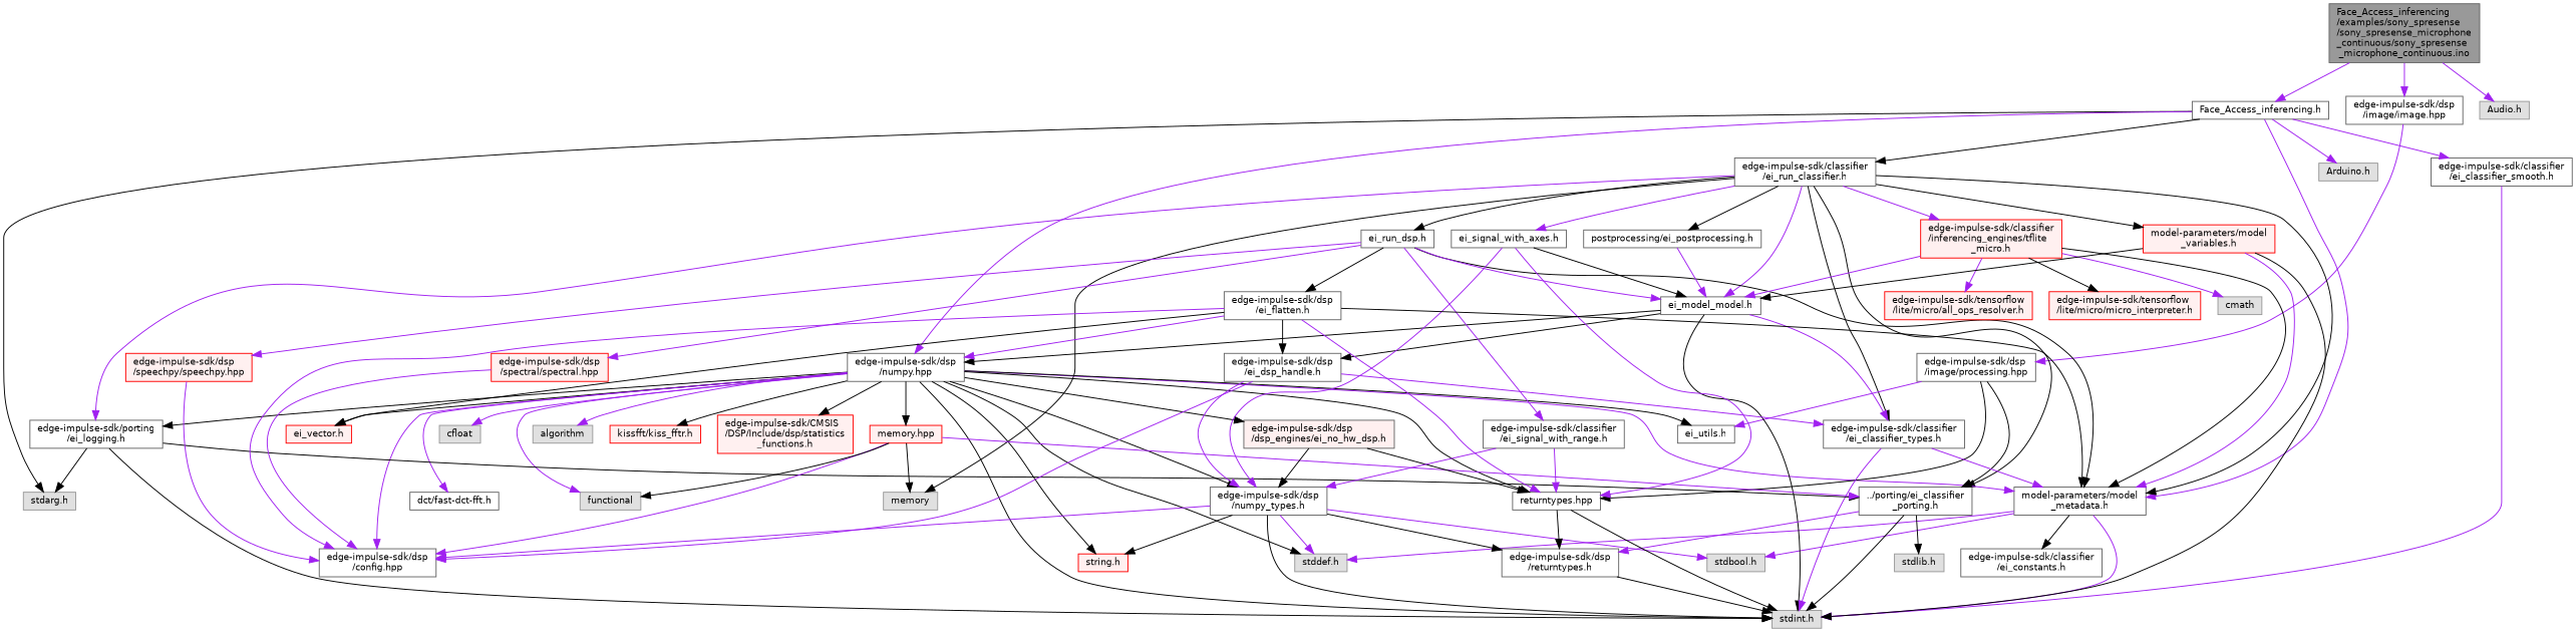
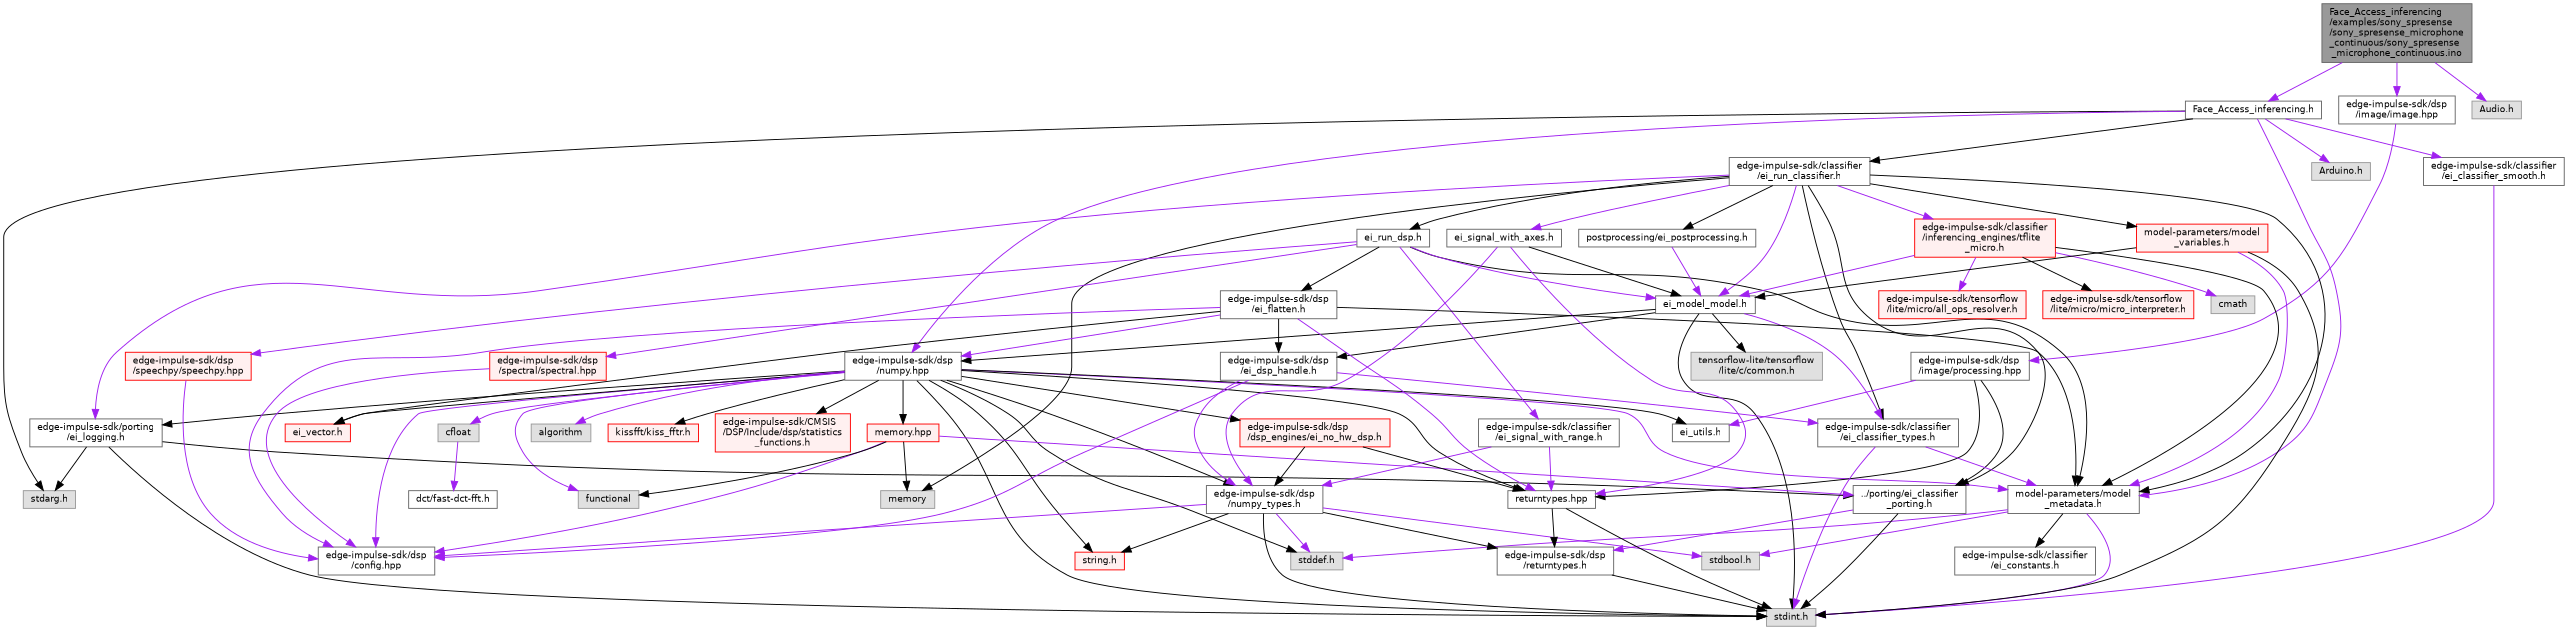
  digraph {
    node [color=grey40 fillcolor=white fontname=Helvetica fontsize=10 shape=box style=filled]
    edge [color=purple fontname=Helvetica fontsize=10 labelfontname=Helvetica labelfontsize=10 style=solid]
    n1 [color=gray40 fillcolor=grey60 fontcolor=black height=0.2 label="Face_Access_inferencing\l/examples/sony_spresense\l/sony_spresense_microphone\l_continuous/sony_spresense\l_microphone_continuous.ino" width=0.4]
    n2 [height=0.2 label="Face_Access_inferencing.h" width=0.4]
    n3 [height=0.2 label="edge-impulse-sdk/dsp\l/image/image.hpp" width=0.4]
    n4 [color=grey60 fillcolor="#E0E0E0" height=0.2 label="Audio.h" width=0.4]
    n5 [color=grey60 fillcolor="#E0E0E0" height=0.2 label="Arduino.h" width=0.4]
    n6 [color=grey60 fillcolor="#E0E0E0" height=0.2 label="stdarg.h" width=0.4]
    n7 [height=0.2 label="edge-impulse-sdk/classifier\l/ei_run_classifier.h" width=0.4]
    n8 [height=0.2 label="model-parameters/model\l_metadata.h" width=0.4]
    n9 [height=0.2 label="edge-impulse-sdk/dsp\l/numpy.hpp" width=0.4]
    n10 [height=0.2 label="edge-impulse-sdk/classifier\l/ei_classifier_smooth.h" width=0.4]
    n11 [height=0.2 label="edge-impulse-sdk/dsp\l/image/processing.hpp" width=0.4]
    n12 [height=0.2 label="ei_model_model.h" width=0.4]
    n13 [height=0.2 label="edge-impulse-sdk/classifier\l/ei_classifier_types.h" width=0.4]
    n14 [color=grey60 fillcolor="#E0E0E0" height=0.2 label=memory width=0.4]
    n15 [height=0.2 label="../porting/ei_classifier\l_porting.h" width=0.4]
    n16 [height=0.2 label="edge-impulse-sdk/porting\l/ei_logging.h" width=0.4]
    n17 [height=0.2 label="ei_run_dsp.h" width=0.4]
    n18 [height=0.2 label="ei_signal_with_axes.h" width=0.4]
    n19 [height=0.2 label="postprocessing/ei_postprocessing.h" width=0.4]
    n20 [color=red fillcolor="#FFF0F0" height=0.2 label="edge-impulse-sdk/classifier\l/inferencing_engines/tflite\l_micro.h" width=0.4]
    n21 [color=red fillcolor="#FFF0F0" height=0.2 label="model-parameters/model\l_variables.h" width=0.4]
    n22 [color=grey60 fillcolor="#E0E0E0" height=0.2 label="stdint.h" width=0.4]
    n23 [color=grey60 fillcolor="#E0E0E0" height=0.2 label="stdbool.h" width=0.4]
    n24 [color=grey60 fillcolor="#E0E0E0" height=0.2 label="stddef.h" width=0.4]
    n25 [height=0.2 label="edge-impulse-sdk/classifier\l/ei_constants.h" width=0.4]
    n26 [height=0.2 label="edge-impulse-sdk/dsp\l/config.hpp" width=0.4]
    n27 [height=0.2 label="edge-impulse-sdk/dsp\l/numpy_types.h" width=0.4]
    n28 [color=red fillcolor="#FFF0F0" height=0.2 label="string.h" width=0.4]
    n29 [color=grey60 fillcolor="#E0E0E0" height=0.2 label=cfloat width=0.4]
    n30 [color=red fillcolor="#FFF0F0" height=0.2 label="ei_vector.h" width=0.4]
    n31 [color=grey60 fillcolor="#E0E0E0" height=0.2 label=algorithm width=0.4]
    n32 [height=0.2 label="returntypes.hpp" width=0.4]
    n33 [color=red fillcolor="#FFF0F0" height=0.2 label="memory.hpp" width=0.4]
    n34 [color=grey60 fillcolor="#E0E0E0" height=0.2 label=functional width=0.4]
    n35 [height=0.2 label="ei_utils.h" width=0.4]
    n36 [height=0.2 label="dct/fast-dct-fft.h" width=0.4]
    n37 [color=red fillcolor="#FFF0F0" height=0.2 label="kissfft/kiss_fftr.h" width=0.4]
-   n38 [fillcolor="#FFF0F0" height=0.2 label="edge-impulse-sdk/dsp\l/dsp_engines/ei_no_hw_dsp.h" width=0.4]
+   n38 [color=red fillcolor="#FFF0F0" height=0.2 label="edge-impulse-sdk/dsp\l/dsp_engines/ei_no_hw_dsp.h" width=0.4]
    n39 [color=red fillcolor="#FFF0F0" height=0.2 label="edge-impulse-sdk/CMSIS\l/DSP/Include/dsp/statistics\l_functions.h" width=0.4]
    n40 [height=0.2 label="edge-impulse-sdk/dsp\l/ei_dsp_handle.h" width=0.4]
+   n41 [color=grey60 fillcolor="#E0E0E0" height=0.2 label="tensorflow-lite/tensorflow\l/lite/c/common.h" width=0.4]
    n42 [height=0.2 label="edge-impulse-sdk/dsp\l/returntypes.h" width=0.4]
-   n43 [color=grey60 fillcolor="#E0E0E0" height=0.2 label="stdlib.h" width=0.4]
    n44 [color=red fillcolor="#FFF0F0" height=0.2 label="edge-impulse-sdk/dsp\l/spectral/spectral.hpp" width=0.4]
    n45 [color=red fillcolor="#FFF0F0" height=0.2 label="edge-impulse-sdk/dsp\l/speechpy/speechpy.hpp" width=0.4]
    n46 [height=0.2 label="edge-impulse-sdk/classifier\l/ei_signal_with_range.h" width=0.4]
    n47 [height=0.2 label="edge-impulse-sdk/dsp\l/ei_flatten.h" width=0.4]
    n48 [color=grey60 fillcolor="#E0E0E0" height=0.2 label=cmath width=0.4]
    n49 [color=red fillcolor="#FFF0F0" height=0.2 label="edge-impulse-sdk/tensorflow\l/lite/micro/all_ops_resolver.h" width=0.4]
    n50 [color=red fillcolor="#FFF0F0" height=0.2 label="edge-impulse-sdk/tensorflow\l/lite/micro/micro_interpreter.h" width=0.4]
    n1 -> n2
    n1 -> n3
    n1 -> n4
    n2 -> n5
    n2 -> n6 [color=black]
    n2 -> n7 [color=black]
    n2 -> n8
    n2 -> n9
    n2 -> n10
    n3 -> n11
    n7 -> n8 [color=black]
    n7 -> n12
    n7 -> n13 [color=black]
    n7 -> n14 [color=black]
    n7 -> n15 [color=black]
    n7 -> n16
    n7 -> n17 [color=black]
    n7 -> n18
    n7 -> n19 [color=black]
    n7 -> n20
    n7 -> n21 [color=black]
    n8 -> n22
    n8 -> n23
    n8 -> n24
    n8 -> n25 [color=black]
    n9 -> n8
    n9 -> n16 [color=black]
    n9 -> n22 [color=black]
    n9 -> n24 [color=black]
    n9 -> n26
    n9 -> n27 [color=black]
    n9 -> n28 [color=black]
    n9 -> n29
    n9 -> n30 [color=black]
    n9 -> n31
    n9 -> n32 [color=black]
    n9 -> n33 [color=black]
    n9 -> n34
    n9 -> n35 [color=black]
-   n9 -> n36
+   n29 -> n36
    n9 -> n37 [color=black]
    n9 -> n38 [color=black]
    n9 -> n39 [color=black]
    n10 -> n22
    n11 -> n15 [color=black]
    n11 -> n32 [color=black]
    n11 -> n35
    n12 -> n9 [color=black]
    n12 -> n13
    n12 -> n22 [color=black]
    n12 -> n40 [color=black]
+   n12 -> n41 [color=black]
    n13 -> n8
    n13 -> n22
    n15 -> n22 [color=black]
    n15 -> n42
-   n15 -> n43 [color=black]
    n16 -> n6 [color=black]
    n16 -> n15 [color=black]
    n16 -> n22 [color=black]
    n17 -> n8 [color=black]
    n17 -> n12
    n17 -> n44
    n17 -> n45
    n17 -> n46
    n17 -> n47 [color=black]
    n18 -> n12 [color=black]
    n18 -> n27
    n18 -> n32
    n19 -> n12
    n20 -> n8 [color=black]
    n20 -> n12
    n20 -> n48
    n20 -> n49
    n20 -> n50 [color=black]
    n21 -> n8
    n21 -> n12 [color=black]
    n21 -> n22 [color=black]
    n27 -> n22 [color=black]
    n27 -> n23
    n27 -> n24
    n27 -> n26
    n27 -> n28 [color=black]
    n27 -> n42 [color=black]
    n32 -> n22 [color=black]
    n32 -> n42 [color=black]
    n33 -> n14 [color=black]
    n33 -> n15
    n33 -> n26
    n33 -> n34 [color=black]
    n38 -> n27 [color=black]
    n38 -> n32 [color=black]
    n40 -> n13
    n40 -> n26
    n40 -> n27
    n42 -> n22 [color=black]
    n44 -> n26
    n45 -> n26
    n46 -> n27
    n46 -> n32
    n47 -> n8 [color=black]
    n47 -> n9
    n47 -> n26
    n47 -> n30 [color=black]
    n47 -> n32
    n47 -> n40 [color=black]
  }
